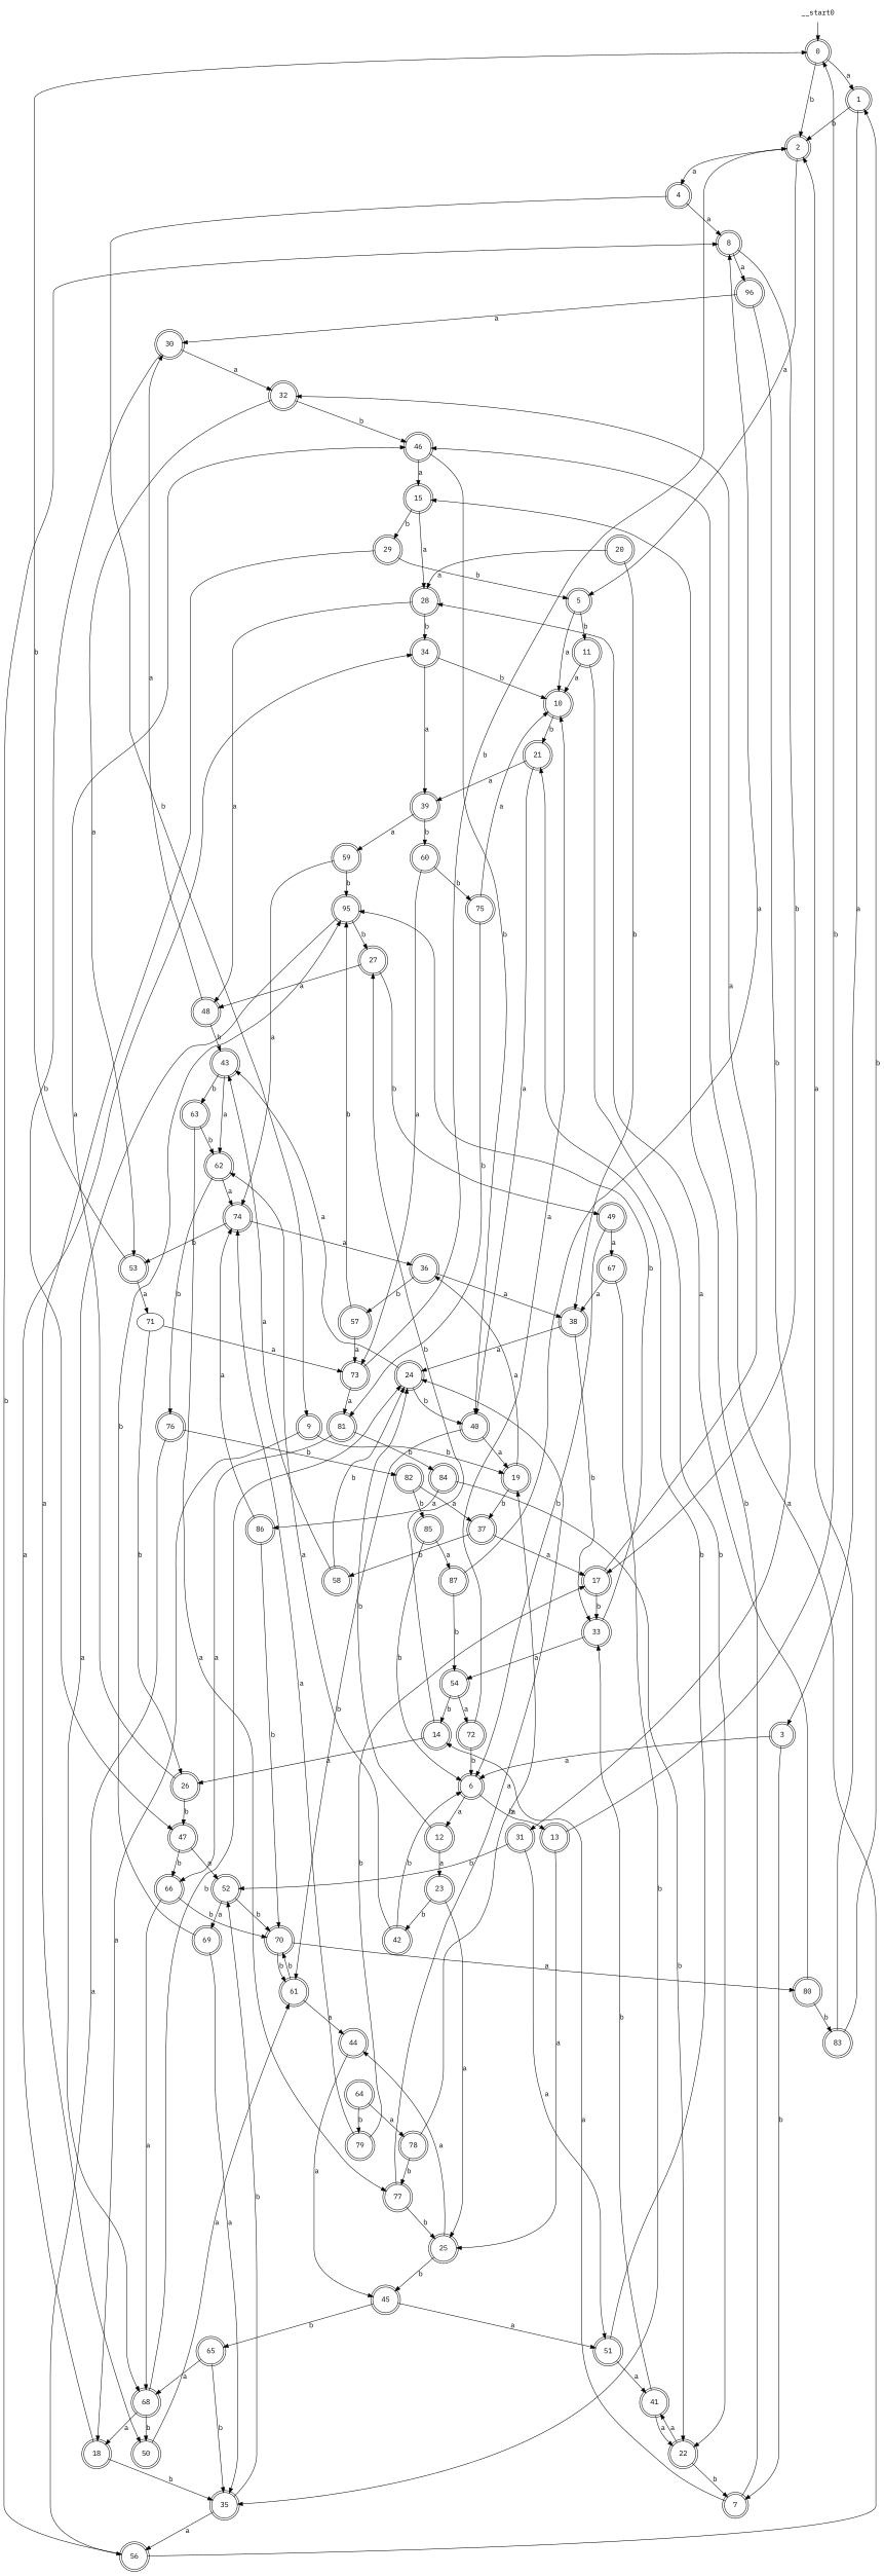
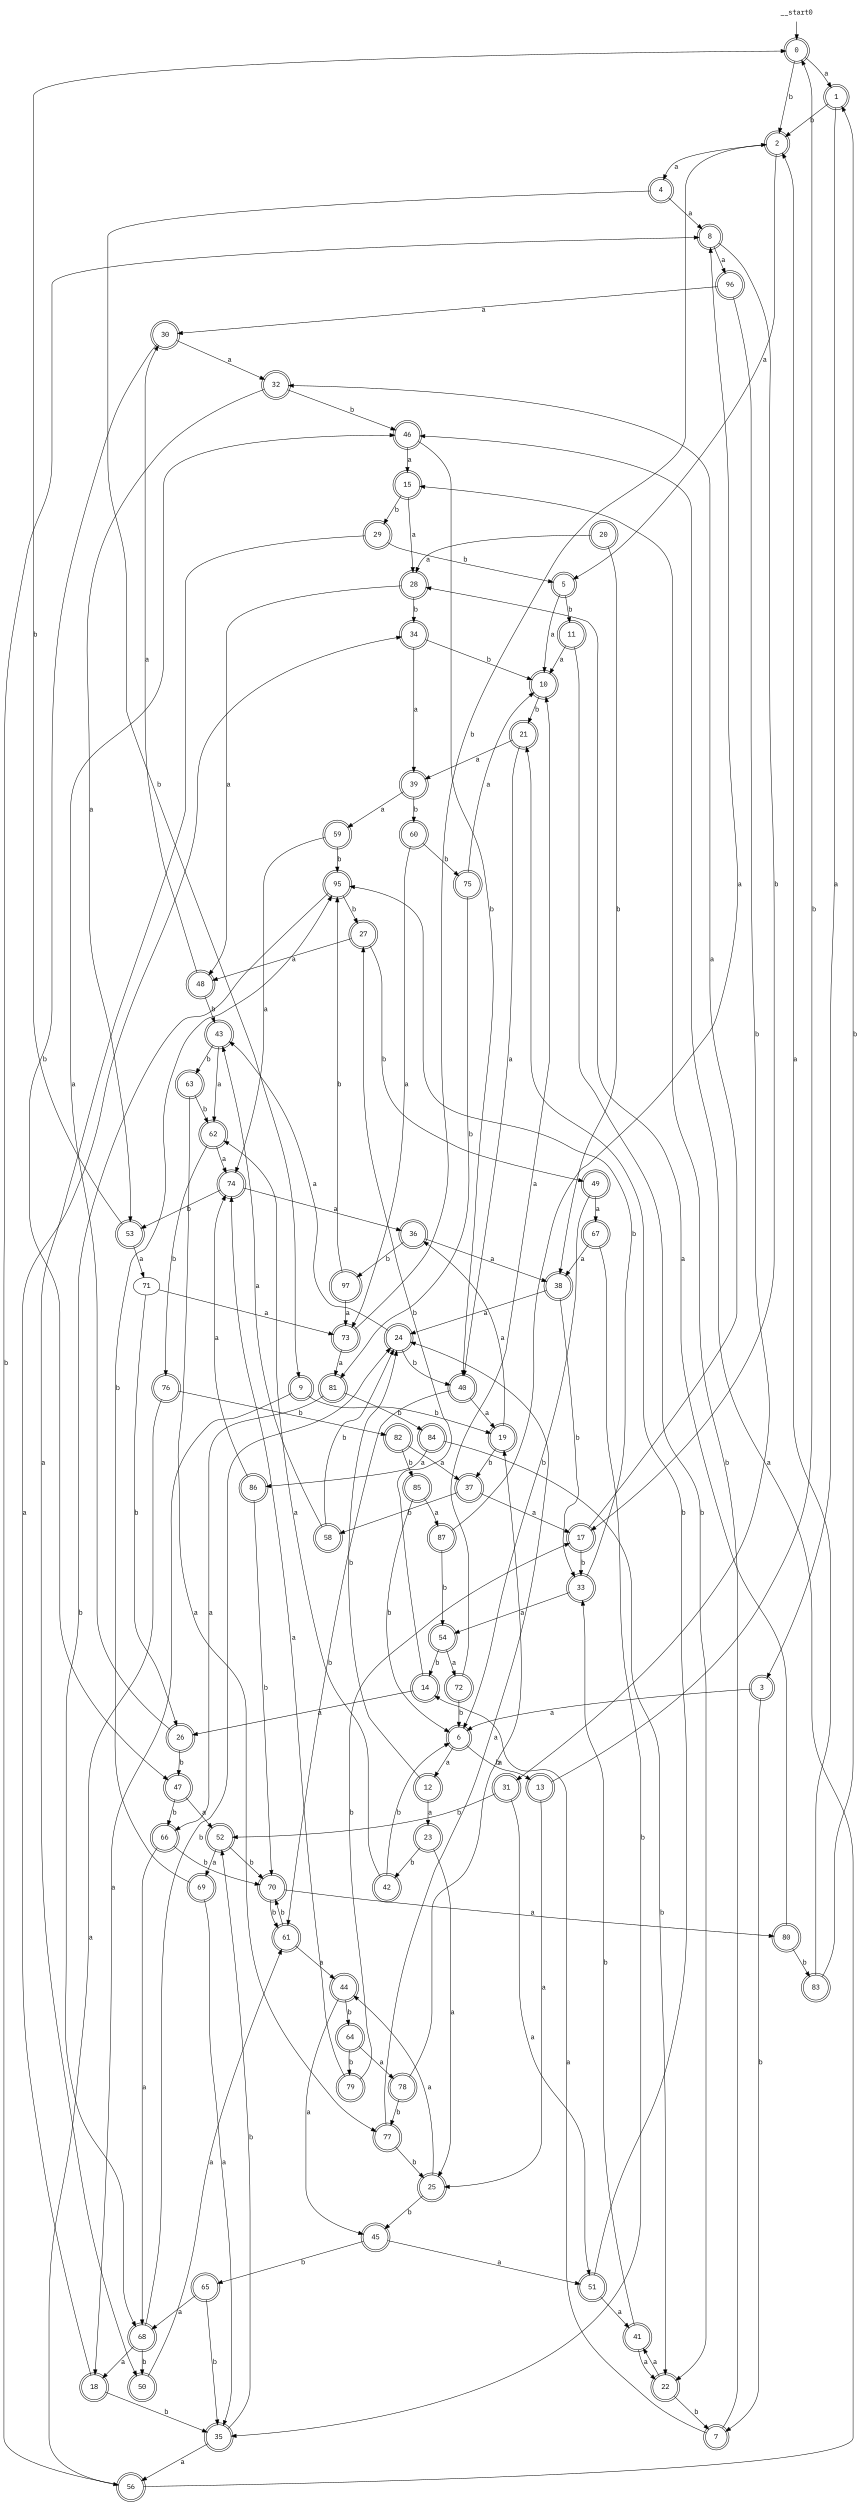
  digraph {
    fontname="IBM Plex Mono"
    node [fontname="IBM Plex Mono" shape=doublecircle]
    edge [fontname="IBM Plex Mono"]
    __start0 [shape=none]
    0
    1
    2
    3
    4
    5
    6
    7
    8
    9
    10
    11
    12
    13
    14
    15
    n18 [label=96]
    17
    18
    19
    21
    22
    23
    24
    25
    26
    27
    28
    29
    30
    31
    32
    33
    34
    35
    36
    37
    20
    38
    39
    40
    41
    42
    43
    44
    45
    46
    47
    48
    49
    50
    51
    52
    53
    54
    n57 [label=95]
    56
-   57
+   57 [label=97]
    58
    59
    60
    61
    62
    63
    64
    65
    66
    67
    69
    70
    71 [shape=""]
    72
    68
    73
    74
    75
    76
    77
    78
    79
    80
    81
    82
    83
    84
    85
    86
    87
    __start0 -> 0
    0 -> 1 [label=a]
    0 -> 2 [label=b]
    1 -> 2 [label=b]
    1 -> 3 [label=a]
    2 -> 4 [label=a]
    2 -> 5 [label=a]
    3 -> 6 [label=a]
    3 -> 7 [label=b]
    4 -> 8 [label=a]
    4 -> 9 [label=b]
    5 -> 10 [label=a]
    5 -> 11 [label=b]
    6 -> 12 [label=a]
    6 -> 13 [label=b]
    7 -> 14 [label=a]
    7 -> 15 [label=b]
    8 -> n18 [label=a]
    8 -> 17 [label=b]
    9 -> 18 [label=a]
    9 -> 19 [label=b]
    10 -> 21 [label=b]
    11 -> 10 [label=a]
    11 -> 22 [label=b]
    12 -> 23 [label=a]
    12 -> 24 [label=b]
    13 -> 0 [label=b]
    13 -> 25 [label=a]
    14 -> 26 [label=a]
    14 -> 27 [label=b]
    15 -> 28 [label=a]
    15 -> 29 [label=b]
    n18 -> 30 [label=a]
    n18 -> 31 [label=b]
    17 -> 32 [label=a]
    17 -> 33 [label=b]
    18 -> 34 [label=a]
    18 -> 35 [label=b]
    19 -> 36 [label=a]
    19 -> 37 [label=b]
    21 -> 39 [label=a]
    21 -> 40 [label=a]
    22 -> 7 [label=b]
    22 -> 41 [label=a]
    23 -> 25 [label=a]
    23 -> 42 [label=b]
    24 -> 40 [label=b]
    24 -> 43 [label=a]
    25 -> 44 [label=a]
    25 -> 45 [label=b]
    26 -> 46 [label=a]
    26 -> 47 [label=b]
    27 -> 48 [label=a]
    27 -> 49 [label=b]
    28 -> 34 [label=b]
    28 -> 48 [label=a]
    29 -> 5 [label=b]
    29 -> 50 [label=a]
    30 -> 32 [label=a]
    30 -> 47 [label=b]
    31 -> 51 [label=a]
    31 -> 52 [label=b]
    32 -> 46 [label=b]
    32 -> 53 [label=a]
    33 -> 54 [label=a]
    33 -> n57 [label=b]
    34 -> 10 [label=b]
    34 -> 39 [label=a]
    35 -> 52 [label=b]
    35 -> 56 [label=a]
    36 -> 38 [label=a]
    36 -> 57 [label=b]
    37 -> 17 [label=a]
    37 -> 58 [label=b]
    20 -> 28 [label=a]
    20 -> 38 [label=b]
    38 -> 24 [label=a]
    38 -> 33 [label=b]
    39 -> 59 [label=a]
    39 -> 60 [label=b]
    40 -> 19 [label=a]
    40 -> 61 [label=b]
    41 -> 22 [label=a]
    41 -> 33 [label=b]
    42 -> 6 [label=b]
    42 -> 62 [label=a]
    43 -> 62 [label=a]
    43 -> 63 [label=b]
    44 -> 45 [label=a]
+   44 -> 64 [label=b]
    45 -> 51 [label=a]
    45 -> 65 [label=b]
    46 -> 15 [label=a]
    46 -> 40 [label=b]
    47 -> 52 [label=a]
    47 -> 66 [label=b]
    48 -> 30 [label=a]
    48 -> 43 [label=b]
    49 -> 6 [label=b]
    49 -> 67 [label=a]
    50 -> 61 [label=a]
    51 -> 21 [label=b]
    51 -> 41 [label=a]
    52 -> 69 [label=a]
    52 -> 70 [label=b]
    53 -> 0 [label=b]
    53 -> 71 [label=a]
    54 -> 14 [label=b]
    54 -> 72 [label=a]
    n57 -> 27 [label=b]
-   n57 -> 68 [label=a]
+   n57 -> 68 [label=b]
    56 -> 8 [label=b]
    56 -> 46 [label=a]
    57 -> n57 [label=b]
    57 -> 73 [label=a]
    58 -> 24 [label=b]
    58 -> 43 [label=a]
    59 -> n57 [label=b]
    59 -> 74 [label=a]
    60 -> 73 [label=a]
    60 -> 75 [label=b]
    61 -> 44 [label=a]
    61 -> 70 [label=b]
    62 -> 74 [label=a]
    62 -> 76 [label=b]
    63 -> 62 [label=b]
    63 -> 77 [label=a]
    64 -> 78 [label=a]
    64 -> 79 [label=b]
    65 -> 35 [label=b]
    65 -> 68 [label=a]
    66 -> 70 [label=b]
    66 -> 68 [label=a]
    67 -> 35 [label=b]
    67 -> 38 [label=a]
    69 -> 35 [label=a]
    69 -> n57 [label=b]
    70 -> 61 [label=b]
    70 -> 80 [label=a]
    71 -> 26 [label=b]
    71 -> 73 [label=a]
    72 -> 6 [label=b]
    72 -> 10 [label=a]
    68 -> 18 [label=a]
    68 -> 24 [label=b]
    68 -> 50 [label=b]
    73 -> 2 [label=b]
    73 -> 81 [label=a]
    74 -> 36 [label=a]
    74 -> 53 [label=b]
    75 -> 10 [label=a]
    75 -> 81 [label=b]
    76 -> 56 [label=a]
    76 -> 82 [label=b]
    77 -> 24 [label=a]
    77 -> 25 [label=b]
    78 -> 19 [label=a]
    78 -> 77 [label=b]
    79 -> 17 [label=b]
    79 -> 74 [label=a]
    80 -> 28 [label=a]
    80 -> 83 [label=b]
    81 -> 66 [label=a]
    81 -> 84 [label=b]
    82 -> 37 [label=a]
    82 -> 85 [label=b]
    83 -> 1 [label=b]
    83 -> 2 [label=a]
    84 -> 22 [label=b]
    84 -> 86 [label=a]
    85 -> 6 [label=b]
    85 -> 87 [label=a]
    86 -> 70 [label=b]
    86 -> 74 [label=a]
    87 -> 8 [label=a]
    87 -> 54 [label=b]
  }
